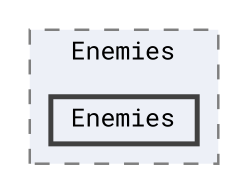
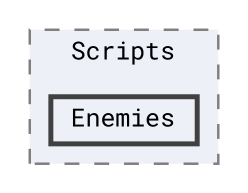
  digraph {
    compound=true
    fontname="Roboto Mono"
    n1 [color=grey25 fillcolor="#edf0f7" fontname="Roboto Mono" fontsize=10 height=0.2 label=Enemies shape=box style="filled,bold" width=0.4]
    subgraph cluster_1 {
      bgcolor="#edf0f7"
      fontsize=10
-     label=Enemies
+     label=Scripts
      pencolor=grey50
      style="filled,dashed"
      n1
    }
  }
